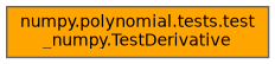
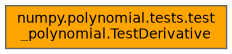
  digraph {
    rankdir=LR
-   n1 [color=grey40 fillcolor=orange fontname=Helvetica fontsize=10 height=0.2 label="numpy.polynomial.tests.test\l_numpy.TestDerivative" shape=box style=filled width=0.4]
+   n1 [color=grey40 fillcolor=orange fontname=Helvetica fontsize=10 height=0.2 label="numpy.polynomial.tests.test\l_polynomial.TestDerivative" shape=box style=filled width=0.4]
  }
